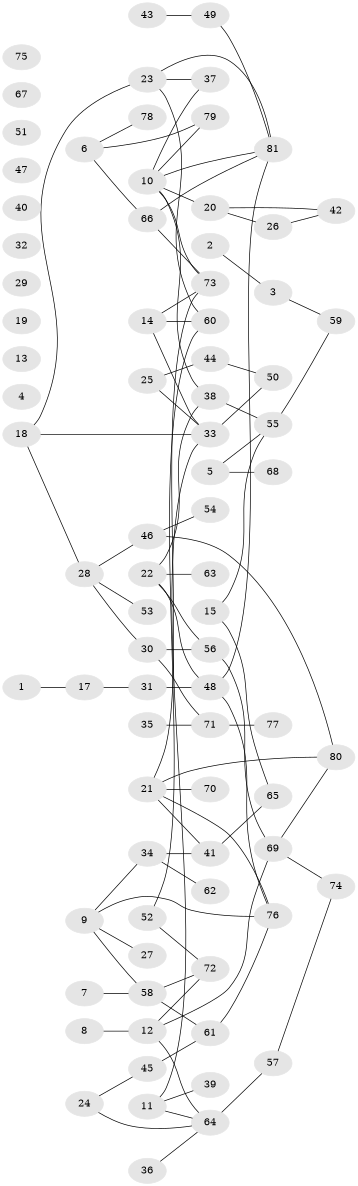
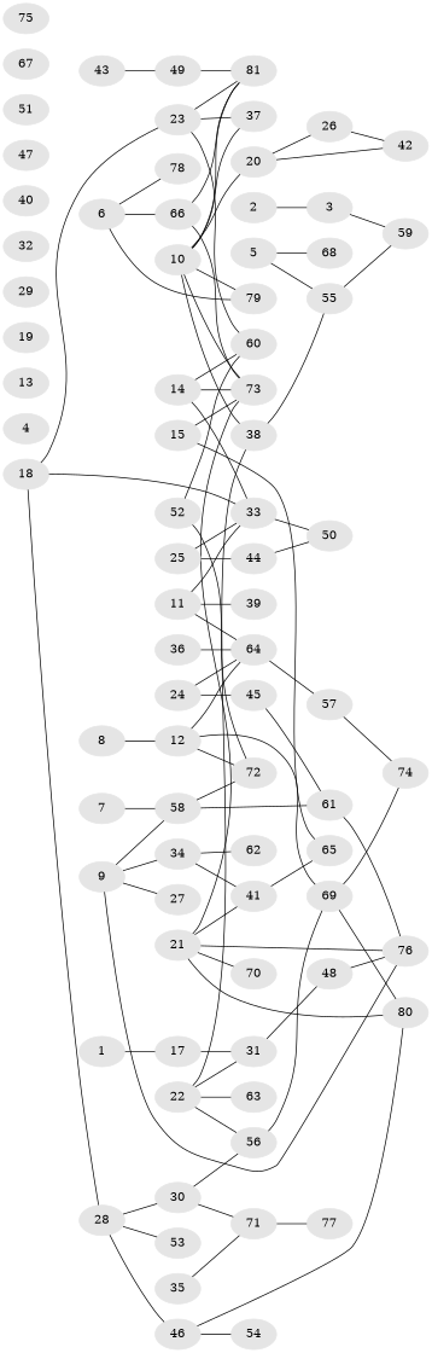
  graph {
    rankdir=LR
    node [color=gray90 style=filled]
    1
    17
    31
    2
    3
    59
    4
    5
    55
    68
    6
    66
    78
    79
    73
    81
    7
    58
    72
    61
    8
    12
    64
    69
    9
    27
    34
    76
    41
    62
    10
    20
    37
    38
    26
    42
    11
    33
    39
    50
    57
    80
    74
    13
    14
    60
    15
    65
    48
    18
    23
    28
    30
    46
    53
    19
    21
    70
    22
    56
    63
    24
    45
    25
    44
    71
    54
    29
    77
    32
    35
    36
    40
    43
    49
    47
    51
    52
    67
    75
    1 -- 17
    17 -- 31
    31 -- 48
    2 -- 3
    3 -- 59
    5 -- 55
    5 -- 68
    55 -- 59
    6 -- 66
    6 -- 78
    6 -- 79
    66 -- 73
    66 -- 81
    7 -- 58
    58 -- 72
    58 -- 61
    61 -- 76
    8 -- 12
    12 -- 72
    12 -- 64
    12 -- 69
    64 -- 57
    69 -- 80
    69 -- 74
    9 -- 58
    9 -- 27
    9 -- 34
    9 -- 76
    34 -- 41
    34 -- 62
    41 -- 65
    10 -- 79
    10 -- 73
    10 -- 81
    10 -- 20
    10 -- 37
    10 -- 38
    20 -- 26
    20 -- 42
    38 -- 55
    26 -- 42
    11 -- 64
    11 -- 33
    11 -- 39
    33 -- 50
    57 -- 74
    14 -- 73
    14 -- 33
    14 -- 60
-   15 -- 55
+   15 -- 73
    15 -- 65
-   48 -- 81
    48 -- 76
    18 -- 33
    18 -- 23
    18 -- 28
    23 -- 81
    23 -- 37
    23 -- 60
    28 -- 30
    28 -- 46
    28 -- 53
    30 -- 56
    30 -- 71
    46 -- 80
    46 -- 54
    21 -- 73
    21 -- 76
    21 -- 41
    21 -- 80
    21 -- 70
    22 -- 38
-   22 -- 48
+   22 -- 31
    22 -- 56
    22 -- 63
    56 -- 69
    24 -- 64
    24 -- 45
    45 -- 61
    25 -- 33
    25 -- 44
    44 -- 50
    71 -- 77
    35 -- 71
    36 -- 64
    43 -- 49
    49 -- 81
    52 -- 72
    52 -- 60
  }
